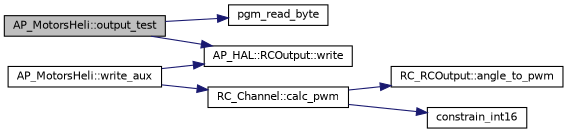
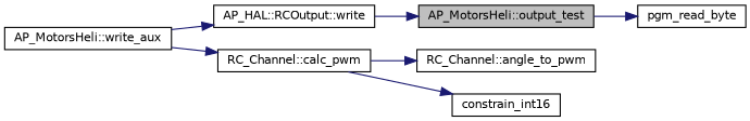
  digraph {
    rankdir=LR
    node [color=black fillcolor=white fontname=Helvetica fontsize=10 shape=record style=filled]
    edge [color=midnightblue fontname=Helvetica fontsize=10 labelfontname=Helvetica labelfontsize=10 style=solid]
    n1 [fillcolor=grey75 fontcolor=black height=0.2 label="AP_MotorsHeli::output_test" width=0.4]
    n2 [height=0.2 label="AP_HAL::RCOutput::write" width=0.4]
    n3 [height=0.2 label=pgm_read_byte width=0.4]
    n4 [height=0.2 label="AP_MotorsHeli::write_aux" width=0.4]
    n5 [height=0.2 label="RC_Channel::calc_pwm" width=0.4]
-   n6 [height=0.2 label="RC_RCOutput::angle_to_pwm" width=0.4]
+   n6 [height=0.2 label="RC_Channel::angle_to_pwm" width=0.4]
    n7 [height=0.2 label=constrain_int16 width=0.4]
-   n1 -> n2
+   n2 -> n1
    n1 -> n3
    n4 -> n2
    n4 -> n5
    n5 -> n6
    n5 -> n7
  }
